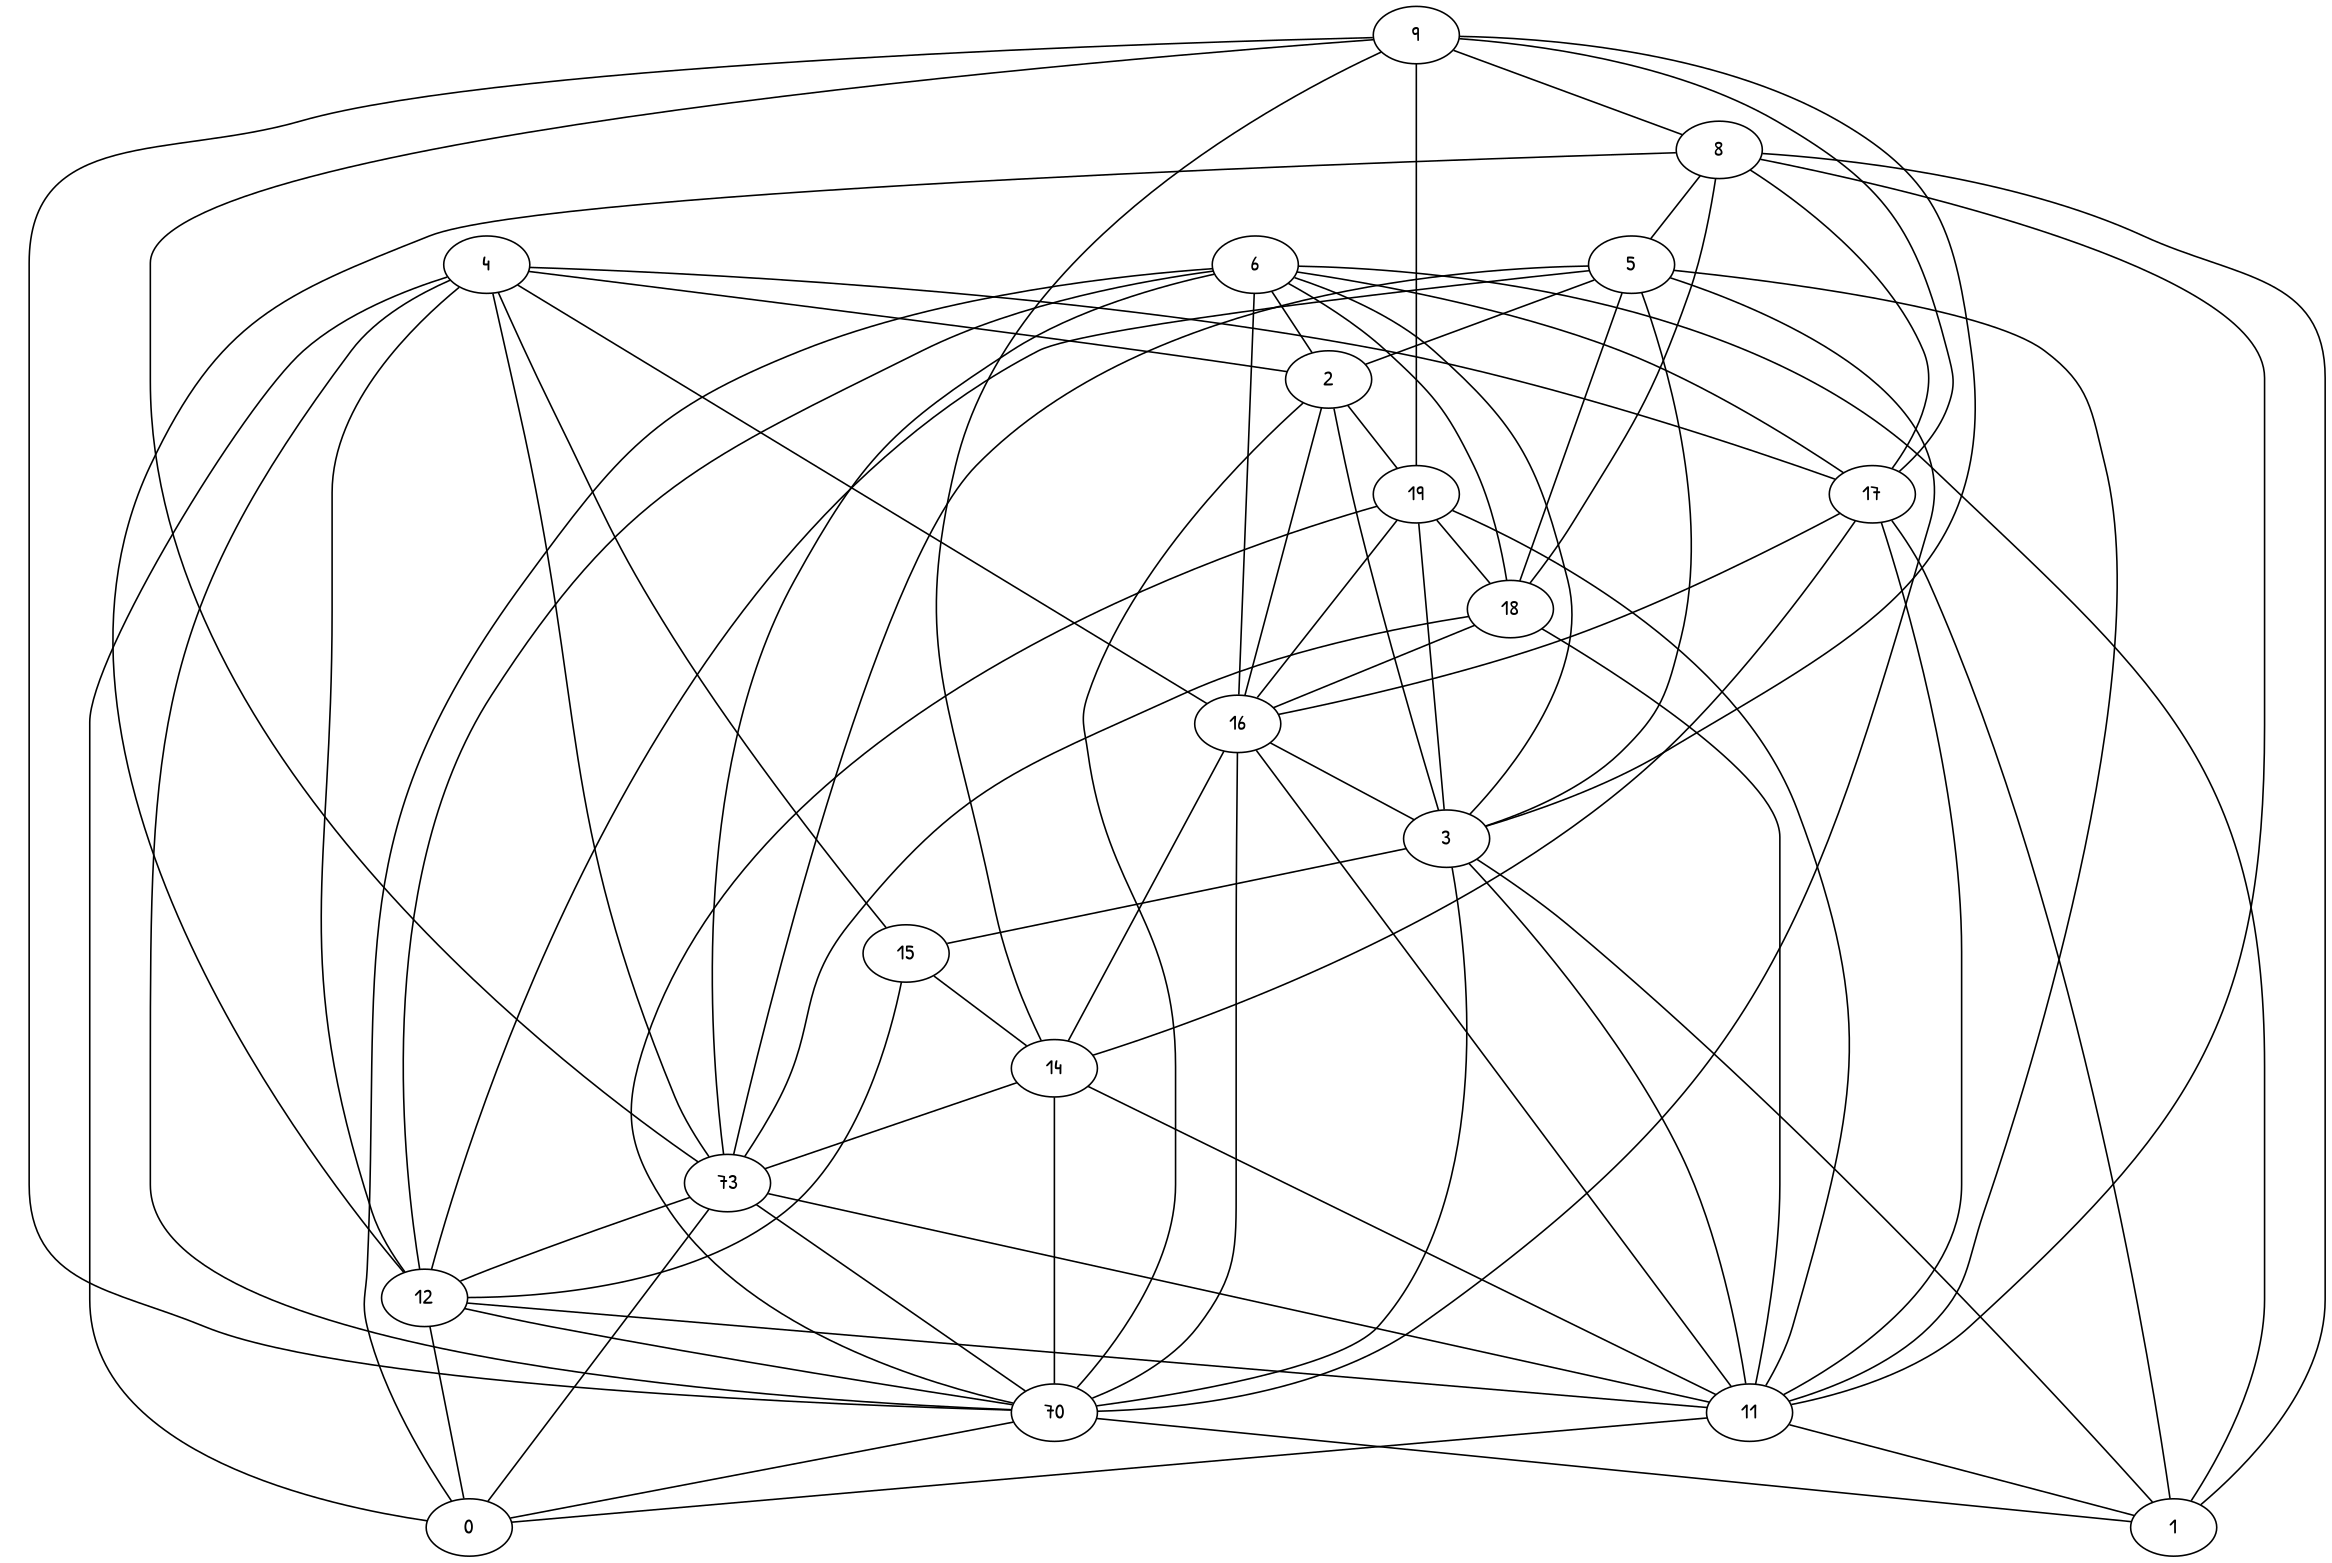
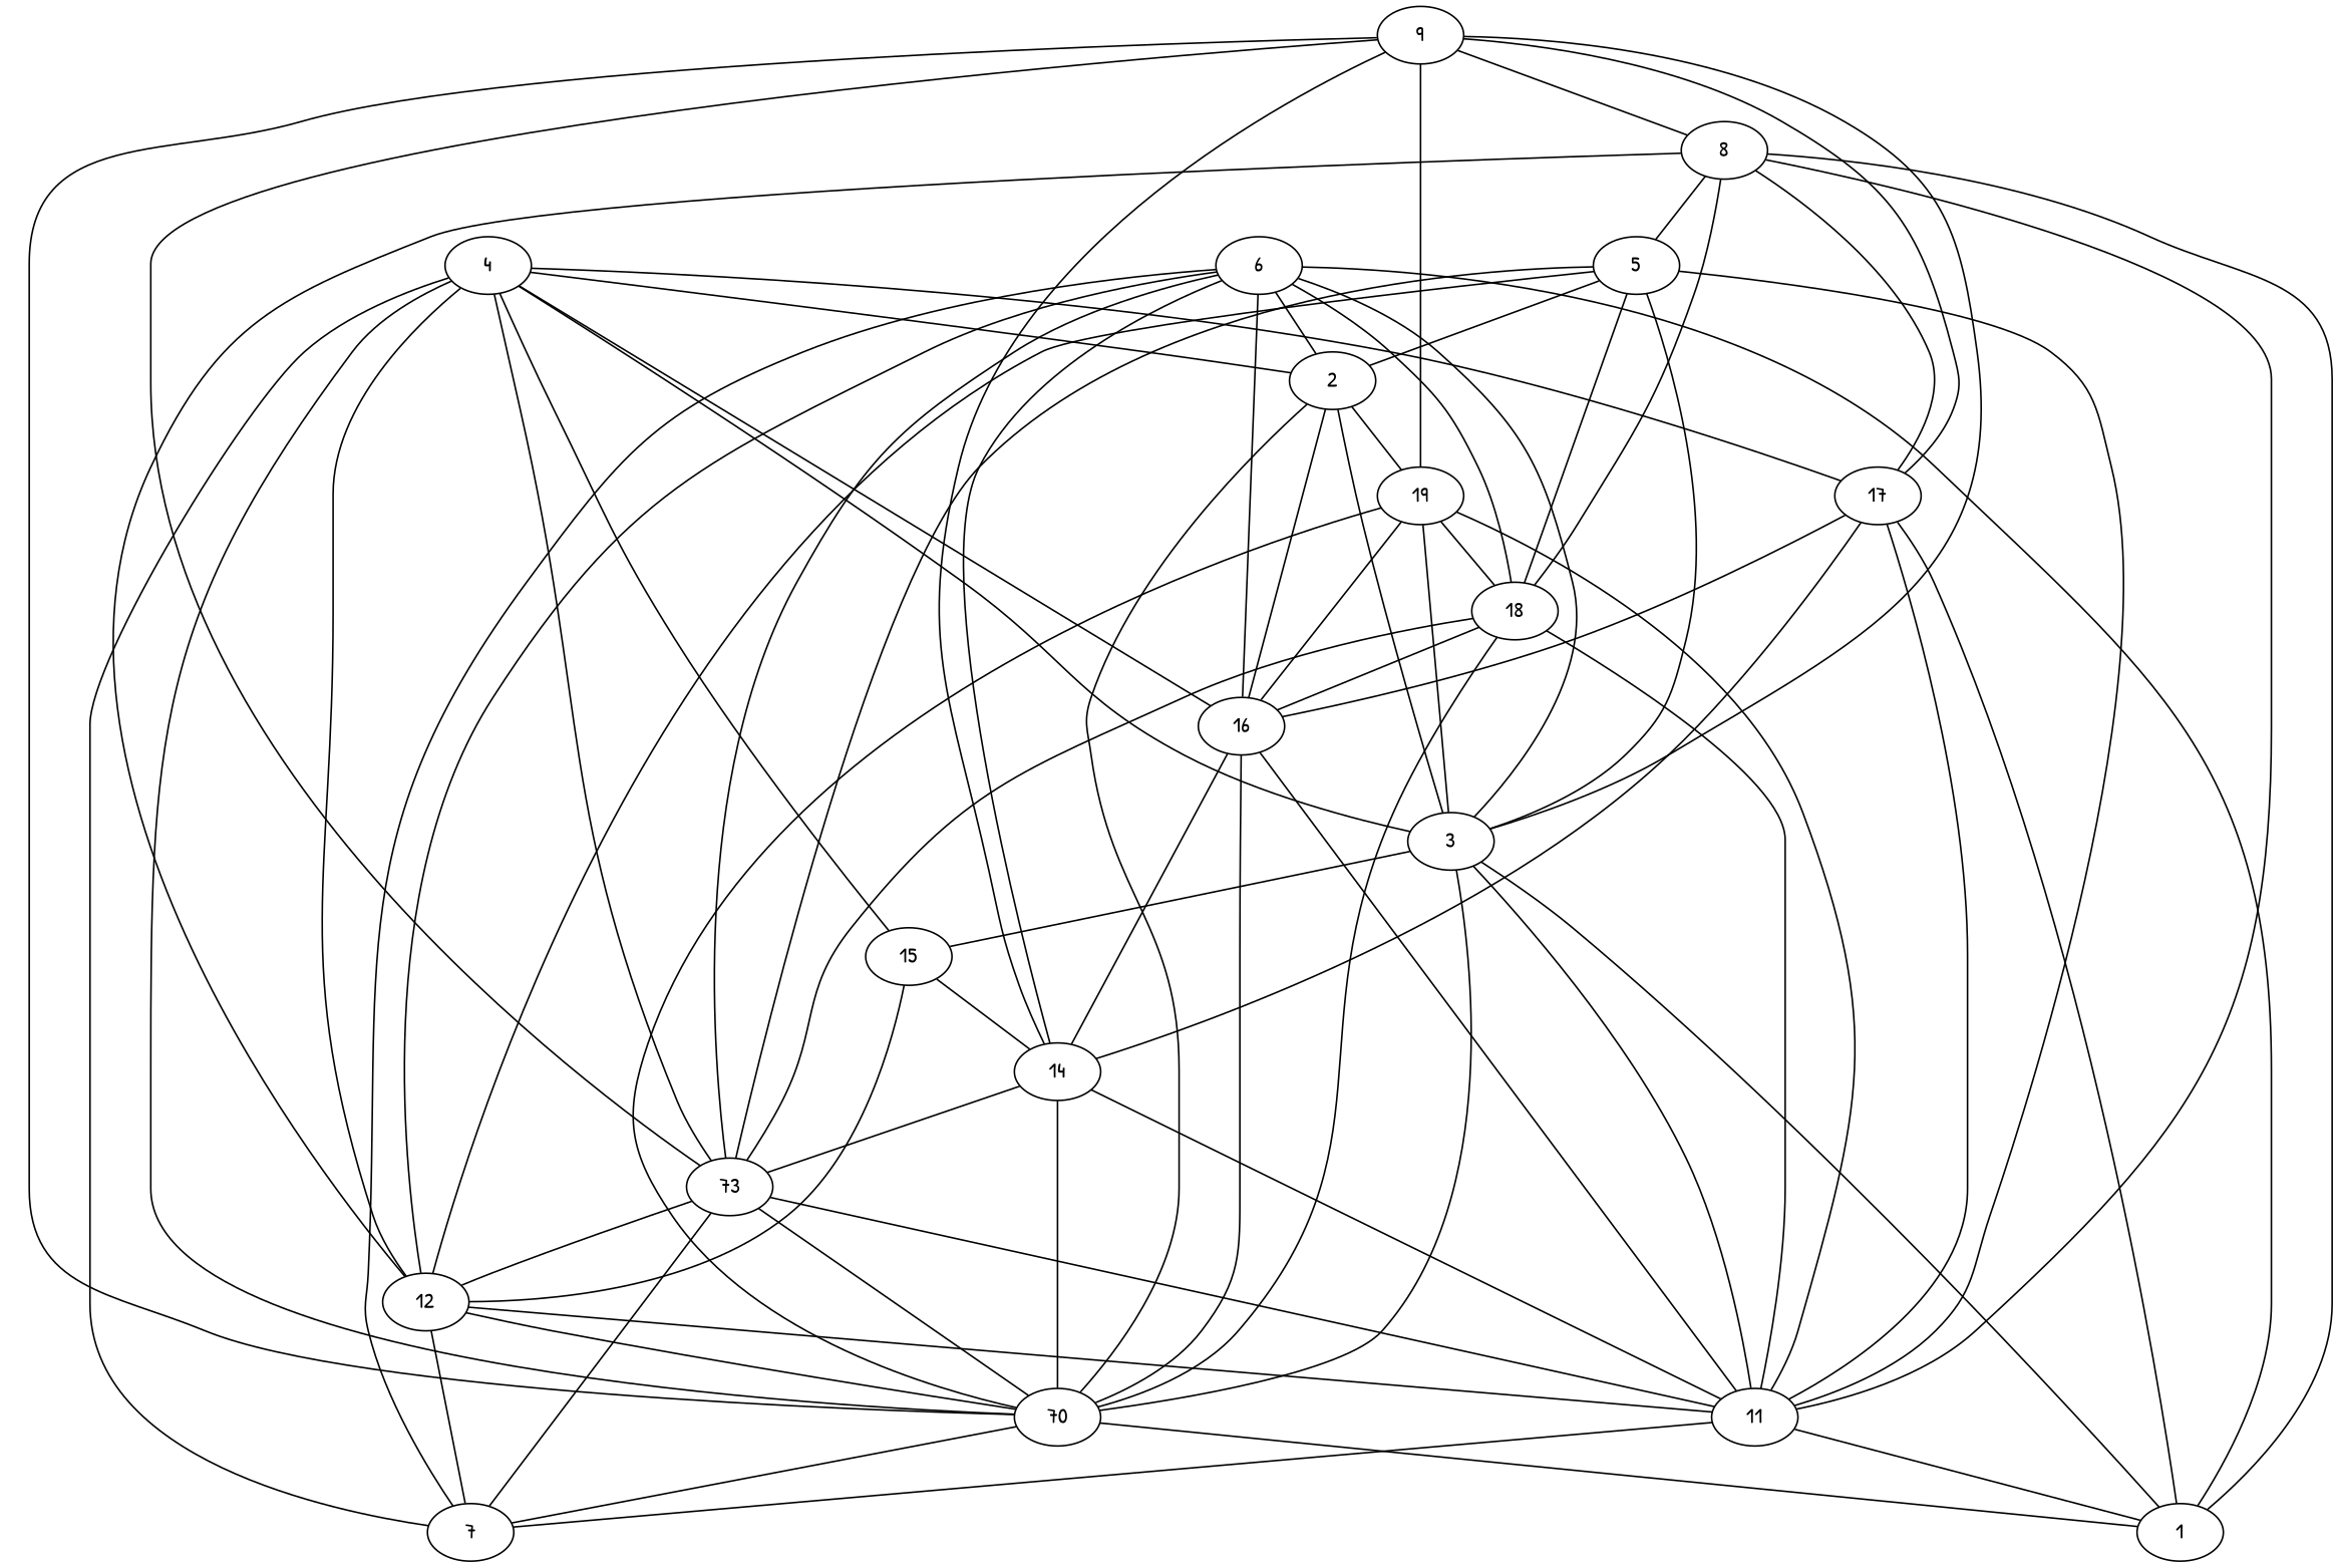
  digraph {
    fontname="Patrick Hand"
    node [fontname="Patrick Hand"]
    edge [color=black dir=none fontname="Patrick Hand"]
    2
    n2 [label=70]
    11
    19
    16
-   0
+   0 [label=7]
    1
    14
    n9 [label=73]
    12
    5
    18
    3
    4
    15
    17
    9
    8
    6
    subgraph sub_1 {
      2
      n2
      11
      19
      16
      0
      1
      14
      n9
      12
      5
      18
      3
      4
      15
      17
      9
      8
      6
    }
    2 -> n2
    2 -> 19
    2 -> 16
    n2 -> 0
    n2 -> 1
    11 -> 0
    11 -> 1
    19 -> n2
    19 -> 11
    19 -> 16
    19 -> 18
    16 -> n2
    16 -> 11
    16 -> 14
    14 -> n2
    14 -> 11
    14 -> n9
    n9 -> n2
    n9 -> 11
    n9 -> 0
    n9 -> 12
    12 -> n2
    12 -> 11
    12 -> 0
    5 -> 2
    5 -> 11
    5 -> n9
    5 -> 12
    5 -> 18
    5 -> 3
-   5 -> n2
+   18 -> n2
    18 -> 11
    18 -> 16
    18 -> n9
    3 -> 2
    3 -> n2
    3 -> 11
    3 -> 19
    3 -> 1
    3 -> 15
    4 -> 2
    4 -> n2
    4 -> 16
    4 -> 0
    4 -> n9
    4 -> 12
-   16 -> 3
+   4 -> 3
    4 -> 15
    4 -> 17
    15 -> 14
    15 -> 12
    17 -> 11
    17 -> 16
    17 -> 1
    17 -> 14
    9 -> n2
    9 -> 19
    9 -> 14
    9 -> n9
    9 -> 3
    9 -> 17
    9 -> 8
    8 -> 11
    8 -> 1
    8 -> 12
    8 -> 5
    8 -> 18
    8 -> 17
    6 -> 2
    6 -> 16
    6 -> 0
    6 -> 1
    6 -> n9
    6 -> 12
    6 -> 18
    6 -> 3
-   6 -> 17
+   6 -> 14
  }
